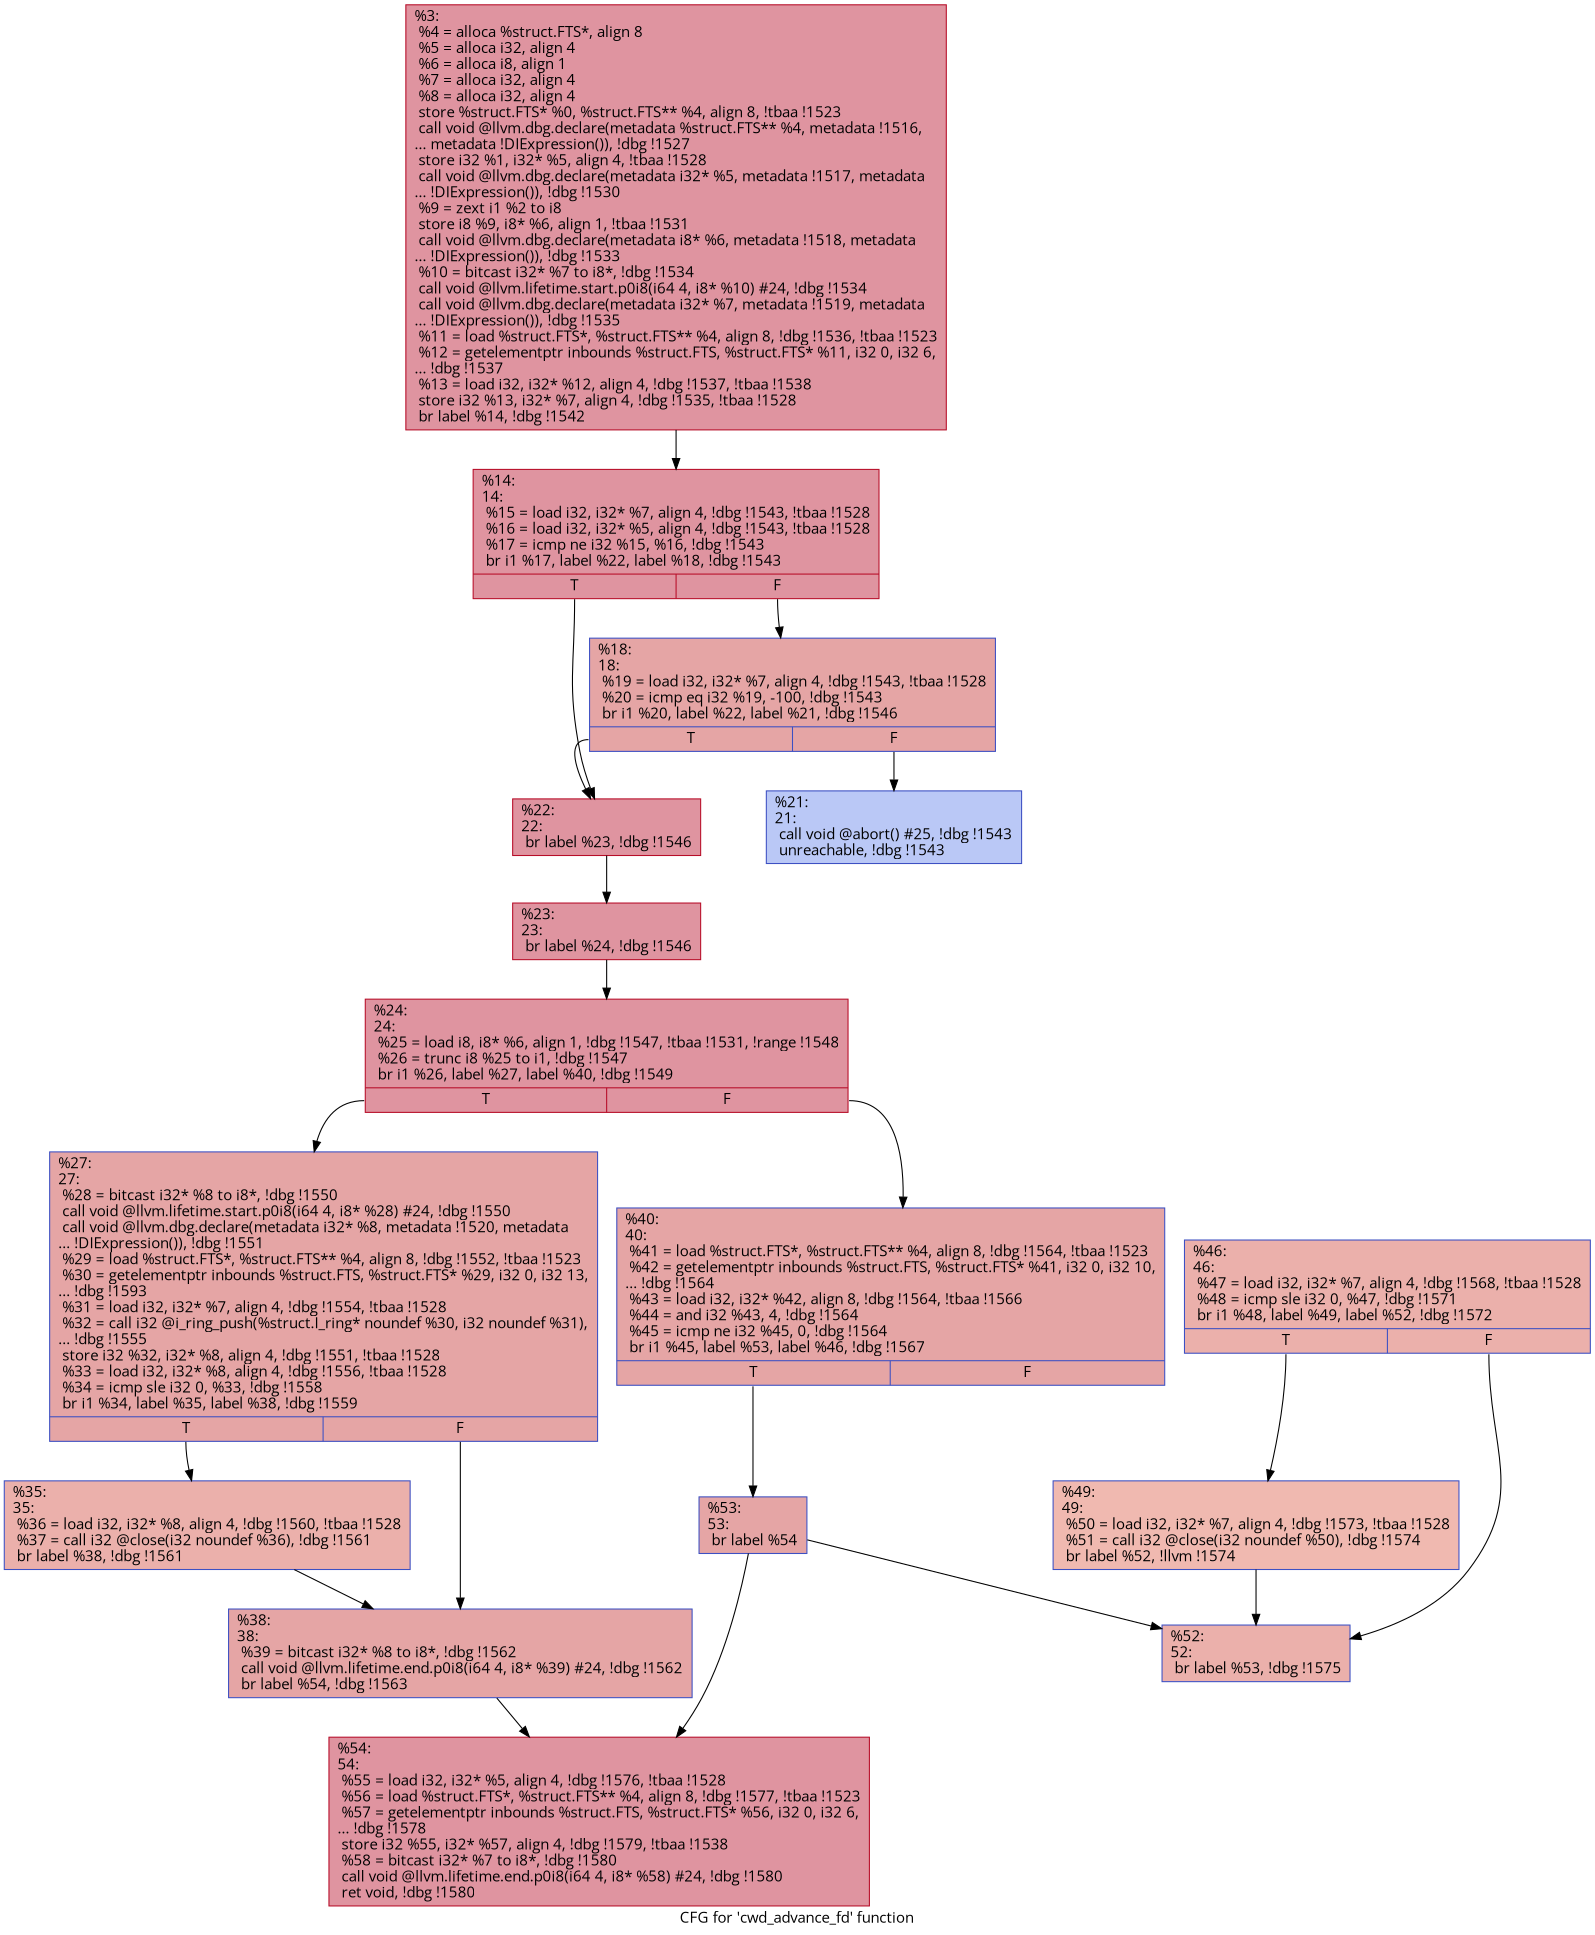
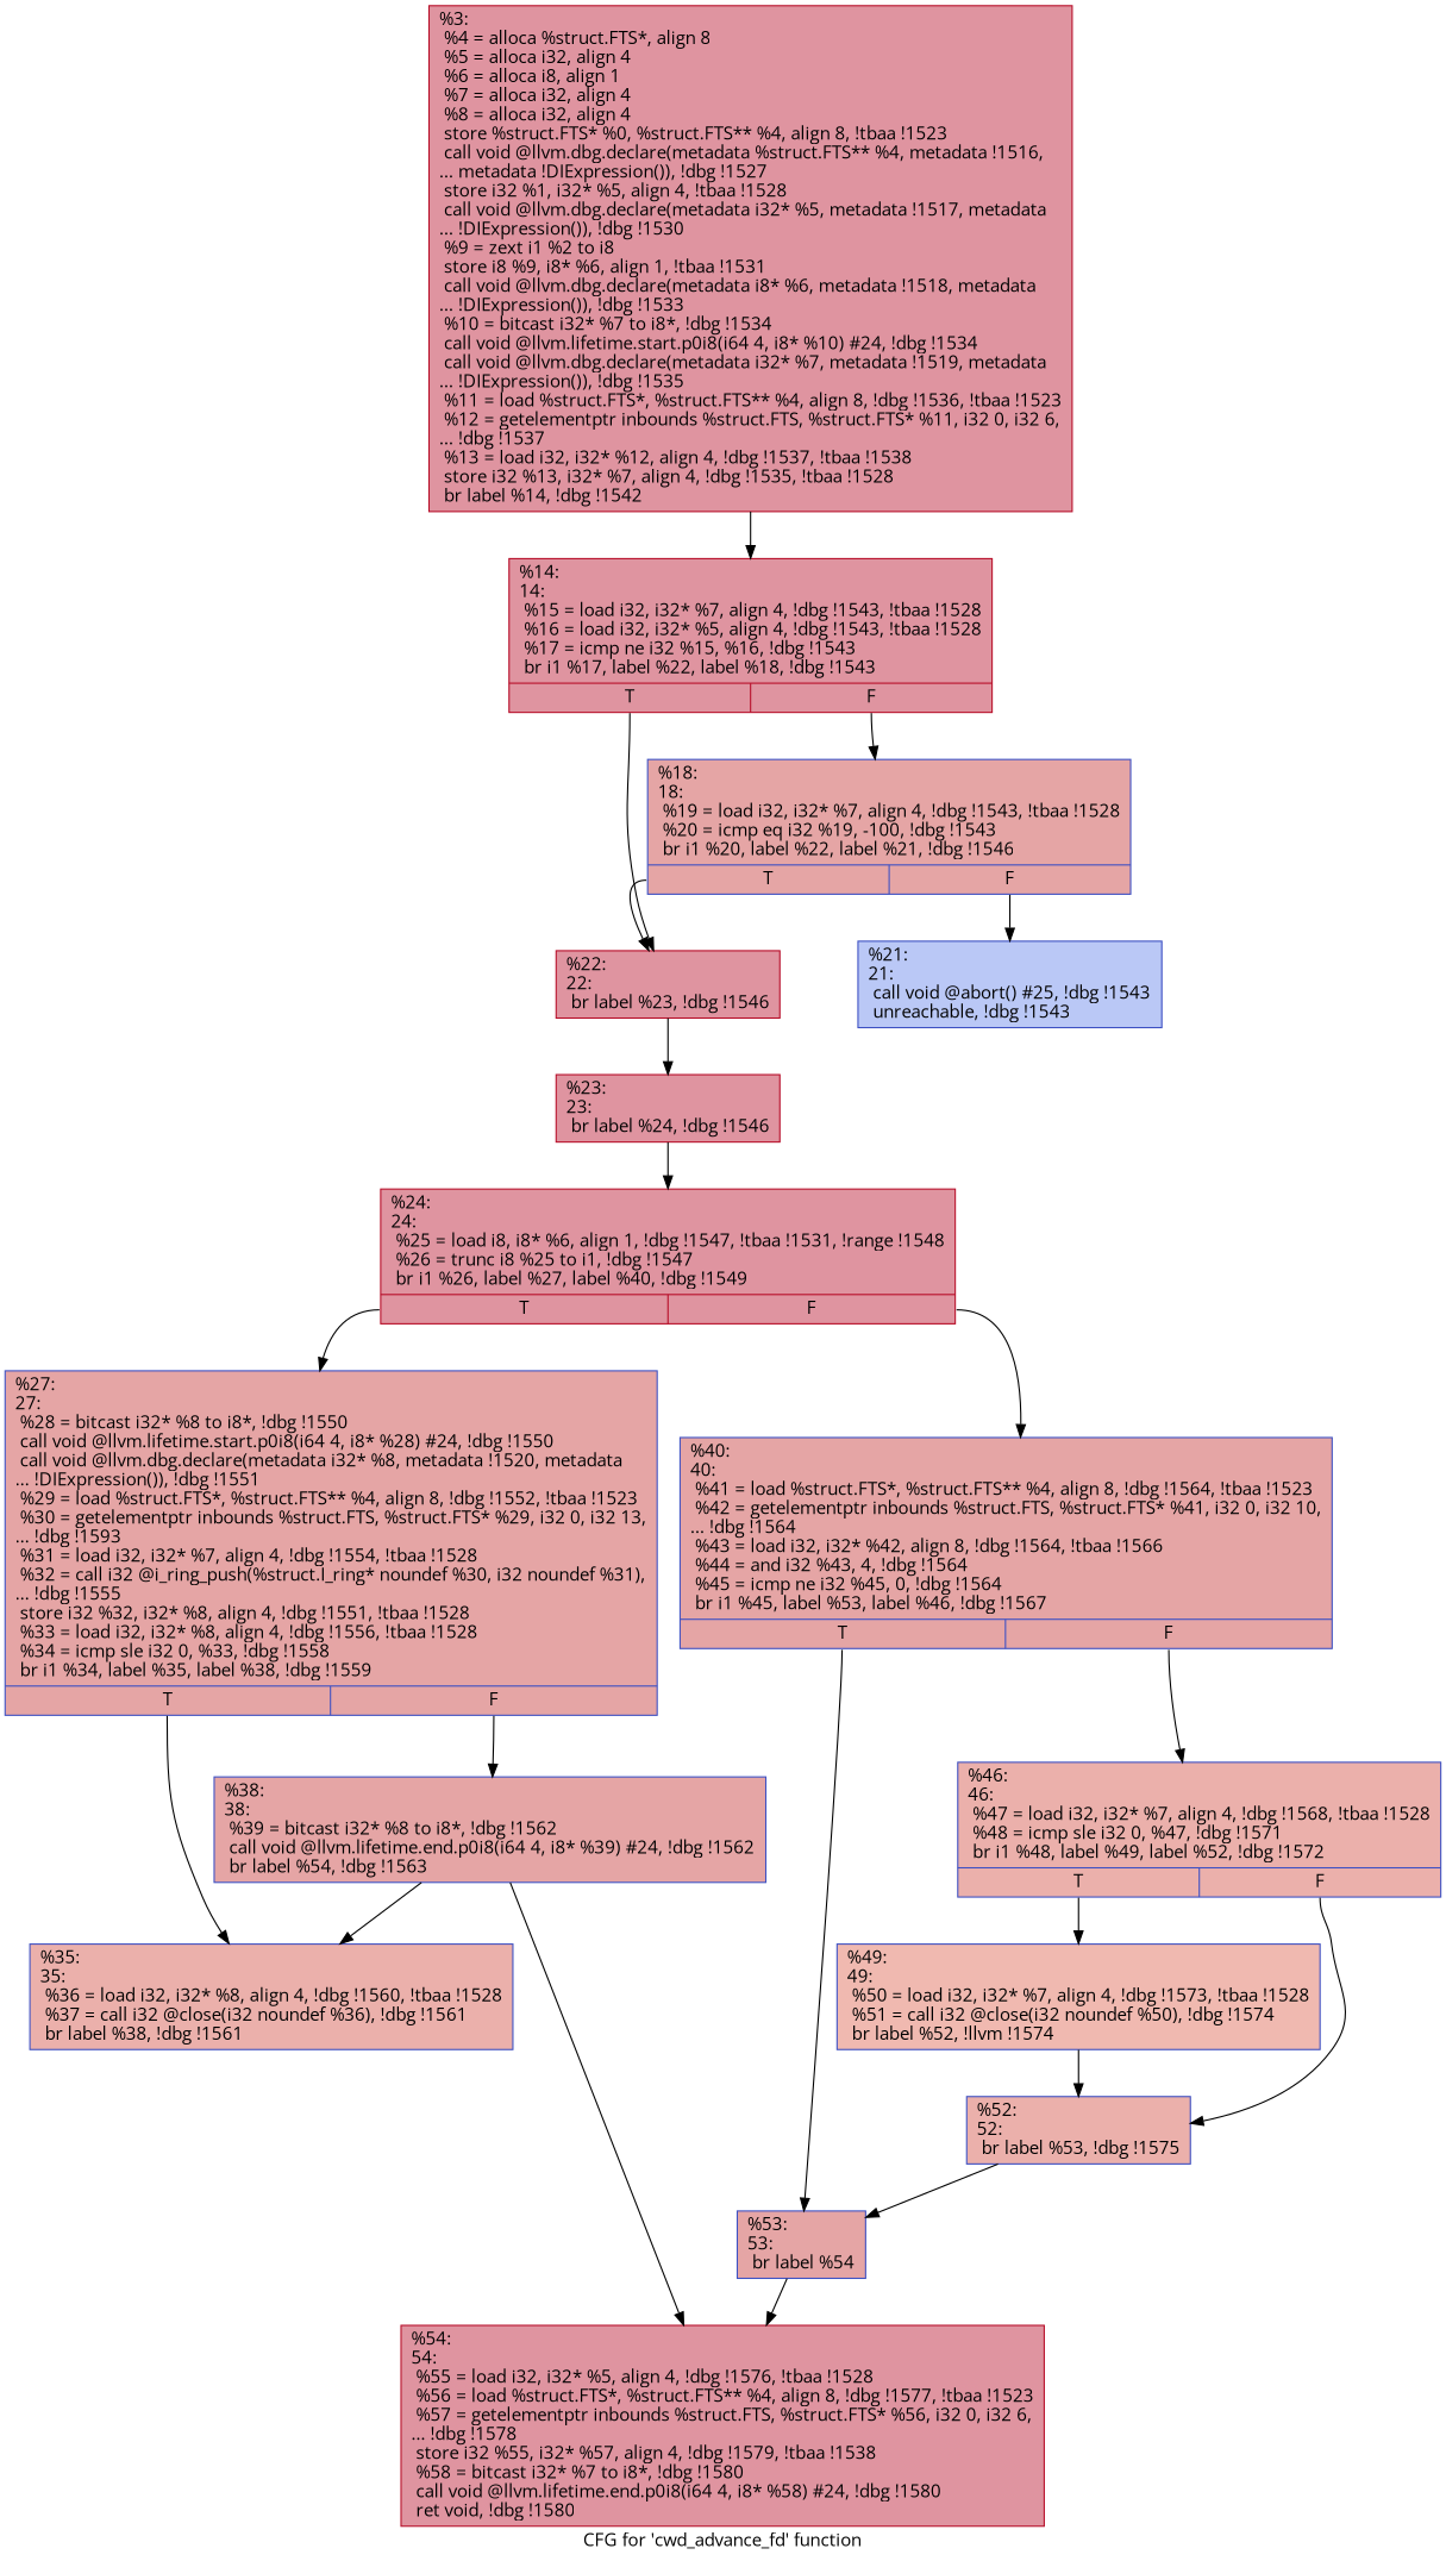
  digraph {
    fontname="Open Sans"
    label="CFG for 'cwd_advance_fd' function"
    node [color="#3d50c3ff" fillcolor="#b70d2870" fontname="Open Sans" shape=record style=filled]
    edge [fontname="Open Sans"]
    n1 [color="#b70d28ff" label="{%3:\l  %4 = alloca %struct.FTS*, align 8\l  %5 = alloca i32, align 4\l  %6 = alloca i8, align 1\l  %7 = alloca i32, align 4\l  %8 = alloca i32, align 4\l  store %struct.FTS* %0, %struct.FTS** %4, align 8, !tbaa !1523\l  call void @llvm.dbg.declare(metadata %struct.FTS** %4, metadata !1516,\l... metadata !DIExpression()), !dbg !1527\l  store i32 %1, i32* %5, align 4, !tbaa !1528\l  call void @llvm.dbg.declare(metadata i32* %5, metadata !1517, metadata\l... !DIExpression()), !dbg !1530\l  %9 = zext i1 %2 to i8\l  store i8 %9, i8* %6, align 1, !tbaa !1531\l  call void @llvm.dbg.declare(metadata i8* %6, metadata !1518, metadata\l... !DIExpression()), !dbg !1533\l  %10 = bitcast i32* %7 to i8*, !dbg !1534\l  call void @llvm.lifetime.start.p0i8(i64 4, i8* %10) #24, !dbg !1534\l  call void @llvm.dbg.declare(metadata i32* %7, metadata !1519, metadata\l... !DIExpression()), !dbg !1535\l  %11 = load %struct.FTS*, %struct.FTS** %4, align 8, !dbg !1536, !tbaa !1523\l  %12 = getelementptr inbounds %struct.FTS, %struct.FTS* %11, i32 0, i32 6,\l... !dbg !1537\l  %13 = load i32, i32* %12, align 4, !dbg !1537, !tbaa !1538\l  store i32 %13, i32* %7, align 4, !dbg !1535, !tbaa !1528\l  br label %14, !dbg !1542\l}"]
    n2 [color="#b70d28ff" label="{%14:\l14:                                               \l  %15 = load i32, i32* %7, align 4, !dbg !1543, !tbaa !1528\l  %16 = load i32, i32* %5, align 4, !dbg !1543, !tbaa !1528\l  %17 = icmp ne i32 %15, %16, !dbg !1543\l  br i1 %17, label %22, label %18, !dbg !1543\l|{<s0>T|<s1>F}}"]
    n3 [color="#b70d28ff" label="{%22:\l22:                                               \l  br label %23, !dbg !1546\l}"]
    n4 [fillcolor="#c5333470" label="{%18:\l18:                                               \l  %19 = load i32, i32* %7, align 4, !dbg !1543, !tbaa !1528\l  %20 = icmp eq i32 %19, -100, !dbg !1543\l  br i1 %20, label %22, label %21, !dbg !1546\l|{<s0>T|<s1>F}}"]
    n5 [color="#b70d28ff" label="{%23:\l23:                                               \l  br label %24, !dbg !1546\l}"]
    n6 [fillcolor="#6282ea70" label="{%21:\l21:                                               \l  call void @abort() #25, !dbg !1543\l  unreachable, !dbg !1543\l}"]
    n7 [color="#b70d28ff" label="{%24:\l24:                                               \l  %25 = load i8, i8* %6, align 1, !dbg !1547, !tbaa !1531, !range !1548\l  %26 = trunc i8 %25 to i1, !dbg !1547\l  br i1 %26, label %27, label %40, !dbg !1549\l|{<s0>T|<s1>F}}"]
    n8 [fillcolor="#c5333470" label="{%27:\l27:                                               \l  %28 = bitcast i32* %8 to i8*, !dbg !1550\l  call void @llvm.lifetime.start.p0i8(i64 4, i8* %28) #24, !dbg !1550\l  call void @llvm.dbg.declare(metadata i32* %8, metadata !1520, metadata\l... !DIExpression()), !dbg !1551\l  %29 = load %struct.FTS*, %struct.FTS** %4, align 8, !dbg !1552, !tbaa !1523\l  %30 = getelementptr inbounds %struct.FTS, %struct.FTS* %29, i32 0, i32 13,\l... !dbg !1593\l  %31 = load i32, i32* %7, align 4, !dbg !1554, !tbaa !1528\l  %32 = call i32 @i_ring_push(%struct.I_ring* noundef %30, i32 noundef %31),\l... !dbg !1555\l  store i32 %32, i32* %8, align 4, !dbg !1551, !tbaa !1528\l  %33 = load i32, i32* %8, align 4, !dbg !1556, !tbaa !1528\l  %34 = icmp sle i32 0, %33, !dbg !1558\l  br i1 %34, label %35, label %38, !dbg !1559\l|{<s0>T|<s1>F}}"]
    n9 [fillcolor="#c5333470" label="{%40:\l40:                                               \l  %41 = load %struct.FTS*, %struct.FTS** %4, align 8, !dbg !1564, !tbaa !1523\l  %42 = getelementptr inbounds %struct.FTS, %struct.FTS* %41, i32 0, i32 10,\l... !dbg !1564\l  %43 = load i32, i32* %42, align 8, !dbg !1564, !tbaa !1566\l  %44 = and i32 %43, 4, !dbg !1564\l  %45 = icmp ne i32 %45, 0, !dbg !1564\l  br i1 %45, label %53, label %46, !dbg !1567\l|{<s0>T|<s1>F}}"]
    n10 [fillcolor="#d24b4070" label="{%35:\l35:                                               \l  %36 = load i32, i32* %8, align 4, !dbg !1560, !tbaa !1528\l  %37 = call i32 @close(i32 noundef %36), !dbg !1561\l  br label %38, !dbg !1561\l}"]
    n11 [fillcolor="#c5333470" label="{%38:\l38:                                               \l  %39 = bitcast i32* %8 to i8*, !dbg !1562\l  call void @llvm.lifetime.end.p0i8(i64 4, i8* %39) #24, !dbg !1562\l  br label %54, !dbg !1563\l}"]
    n12 [fillcolor="#c5333470" label="{%53:\l53:                                               \l  br label %54\l}"]
    n13 [fillcolor="#d24b4070" label="{%46:\l46:                                               \l  %47 = load i32, i32* %7, align 4, !dbg !1568, !tbaa !1528\l  %48 = icmp sle i32 0, %47, !dbg !1571\l  br i1 %48, label %49, label %52, !dbg !1572\l|{<s0>T|<s1>F}}"]
    n14 [color="#b70d28ff" label="{%54:\l54:                                               \l  %55 = load i32, i32* %5, align 4, !dbg !1576, !tbaa !1528\l  %56 = load %struct.FTS*, %struct.FTS** %4, align 8, !dbg !1577, !tbaa !1523\l  %57 = getelementptr inbounds %struct.FTS, %struct.FTS* %56, i32 0, i32 6,\l... !dbg !1578\l  store i32 %55, i32* %57, align 4, !dbg !1579, !tbaa !1538\l  %58 = bitcast i32* %7 to i8*, !dbg !1580\l  call void @llvm.lifetime.end.p0i8(i64 4, i8* %58) #24, !dbg !1580\l  ret void, !dbg !1580\l}"]
    n15 [fillcolor="#de614d70" label="{%49:\l49:                                               \l  %50 = load i32, i32* %7, align 4, !dbg !1573, !tbaa !1528\l  %51 = call i32 @close(i32 noundef %50), !dbg !1574\l  br label %52, !llvm !1574\l}"]
    n16 [fillcolor="#d24b4070" label="{%52:\l52:                                               \l  br label %53, !dbg !1575\l}"]
    n1 -> n2
    n2 -> n3 [tailport=s0]
    n2 -> n4 [tailport=s1]
    n3 -> n5
    n4 -> n3 [tailport=s0]
    n4 -> n6 [tailport=s1]
    n5 -> n7
    n7 -> n8 [tailport=s0]
    n7 -> n9 [tailport=s1]
    n8 -> n10 [tailport=s0]
    n8 -> n11 [tailport=s1]
    n9 -> n12 [tailport=s0]
-   n10 -> n11
+   n9 -> n13 [tailport=s1]
+   n11 -> n10
    n11 -> n14
    n12 -> n14
    n13 -> n15 [tailport=s0]
    n13 -> n16 [tailport=s1]
    n15 -> n16
-   n12 -> n16
+   n16 -> n12
  }
